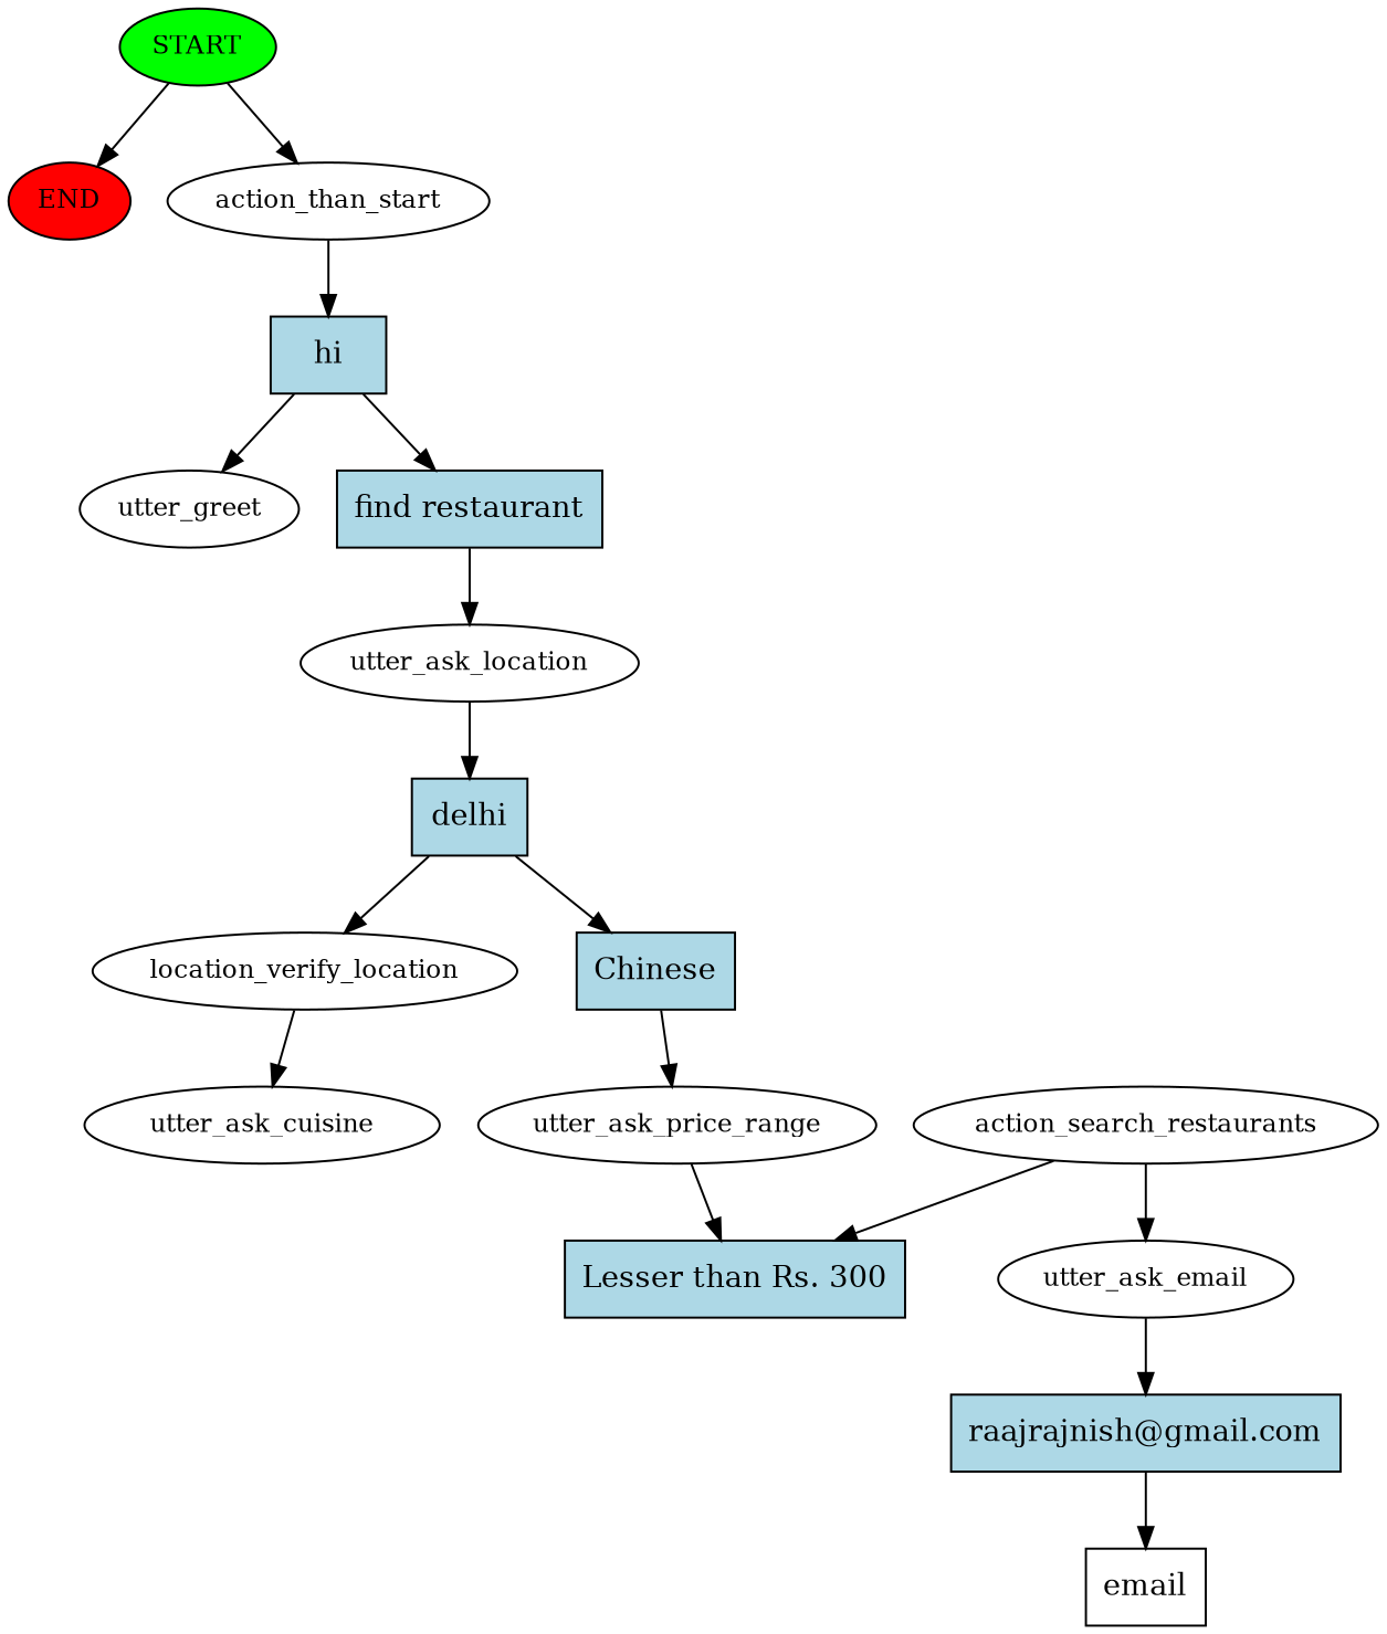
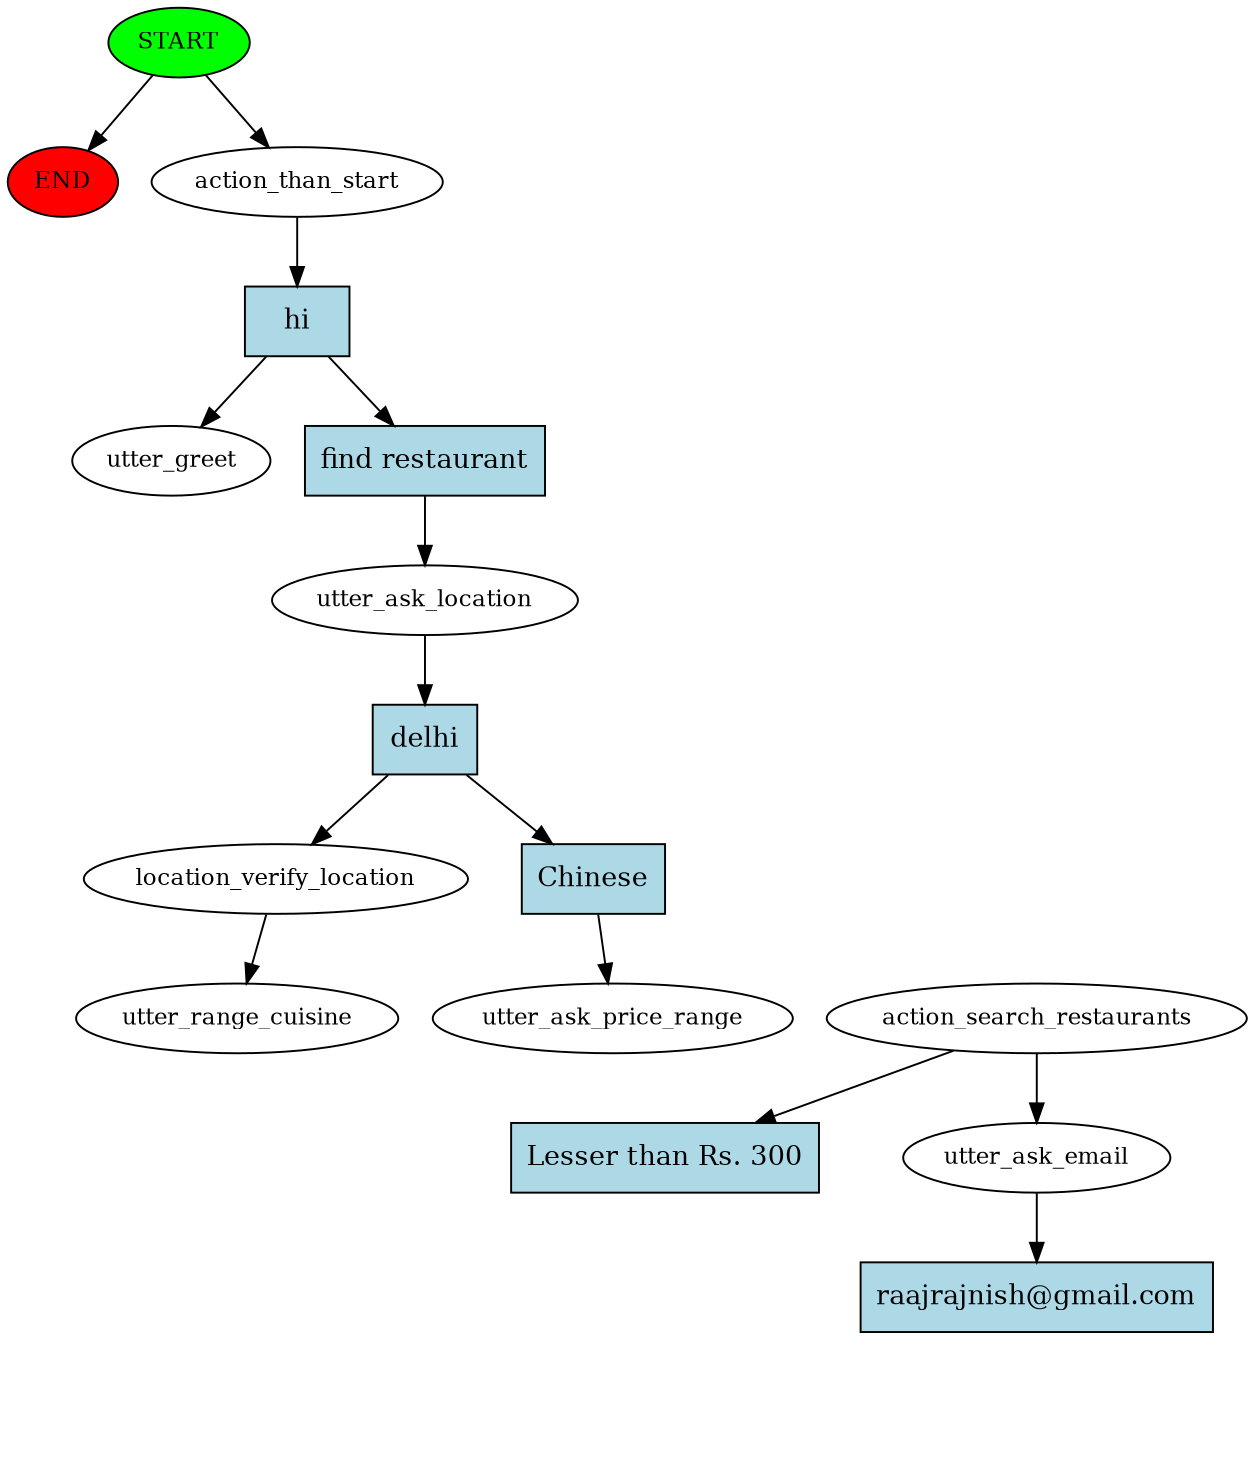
  digraph {
    node [fontsize=12]
    n1 [fillcolor=green label=START style=filled]
    n2 [fillcolor=red label=END style=filled]
    n3 [label=action_than_start]
    n4 [fillcolor=lightblue label=hi shape=rect style=filled fontsize=""]
    n5 [label=utter_greet]
    n6 [fillcolor=lightblue label="find restaurant" shape=rect style=filled fontsize=""]
    n7 [label=utter_ask_location]
    n8 [fillcolor=lightblue label=delhi shape=rect style=filled fontsize=""]
    n9 [label=location_verify_location]
    n10 [fillcolor=lightblue label=Chinese shape=rect style=filled fontsize=""]
-   n11 [label=utter_ask_cuisine]
+   n11 [label=utter_range_cuisine]
    n12 [label=utter_ask_price_range]
    n13 [fillcolor=lightblue label="Lesser than Rs. 300" shape=rect style=filled fontsize=""]
    n14 [label=action_search_restaurants]
    n15 [label=utter_ask_email]
    n16 [fillcolor=lightblue label="raajrajnish@gmail.com" shape=rect style=filled fontsize=""]
-   n17 [label=email shape=rect fontsize=""]
    n1 -> n2
    n1 -> n3
    n3 -> n4
    n4 -> n5
    n4 -> n6
    n6 -> n7
    n7 -> n8
    n8 -> n9
    n8 -> n10
    n9 -> n11
    n10 -> n12
-   n12 -> n13
    n14 -> n13
    n14 -> n15
    n15 -> n16
-   n16 -> n17
  }
